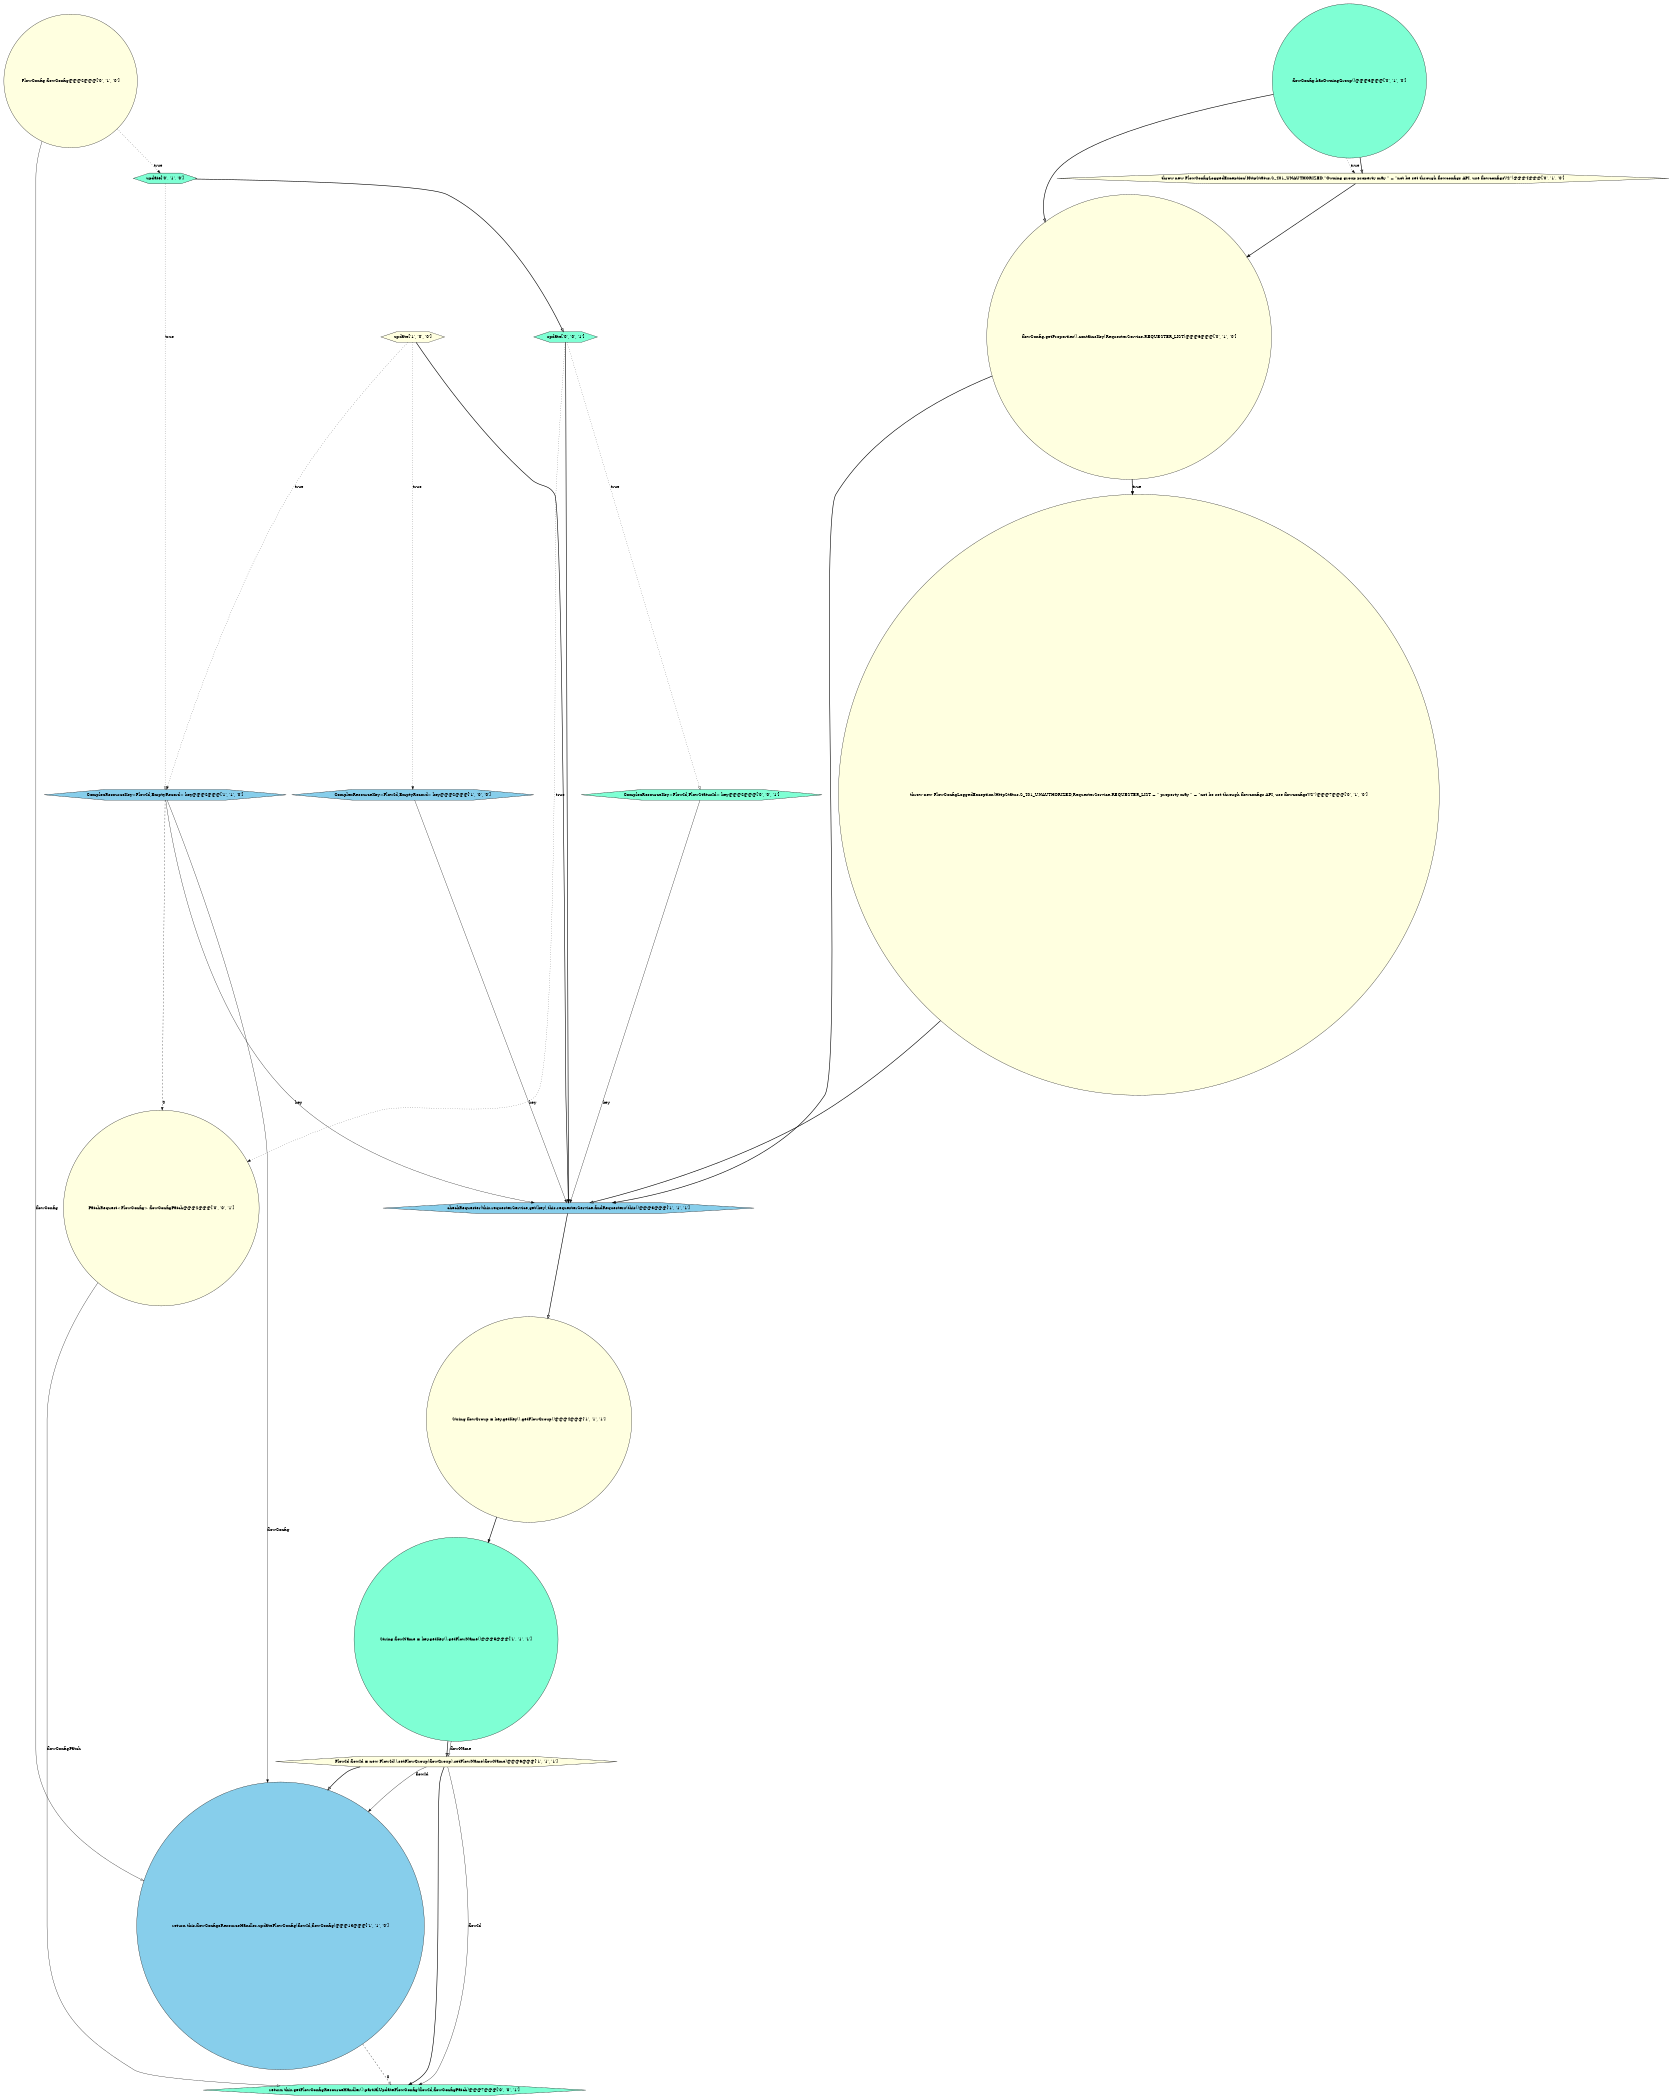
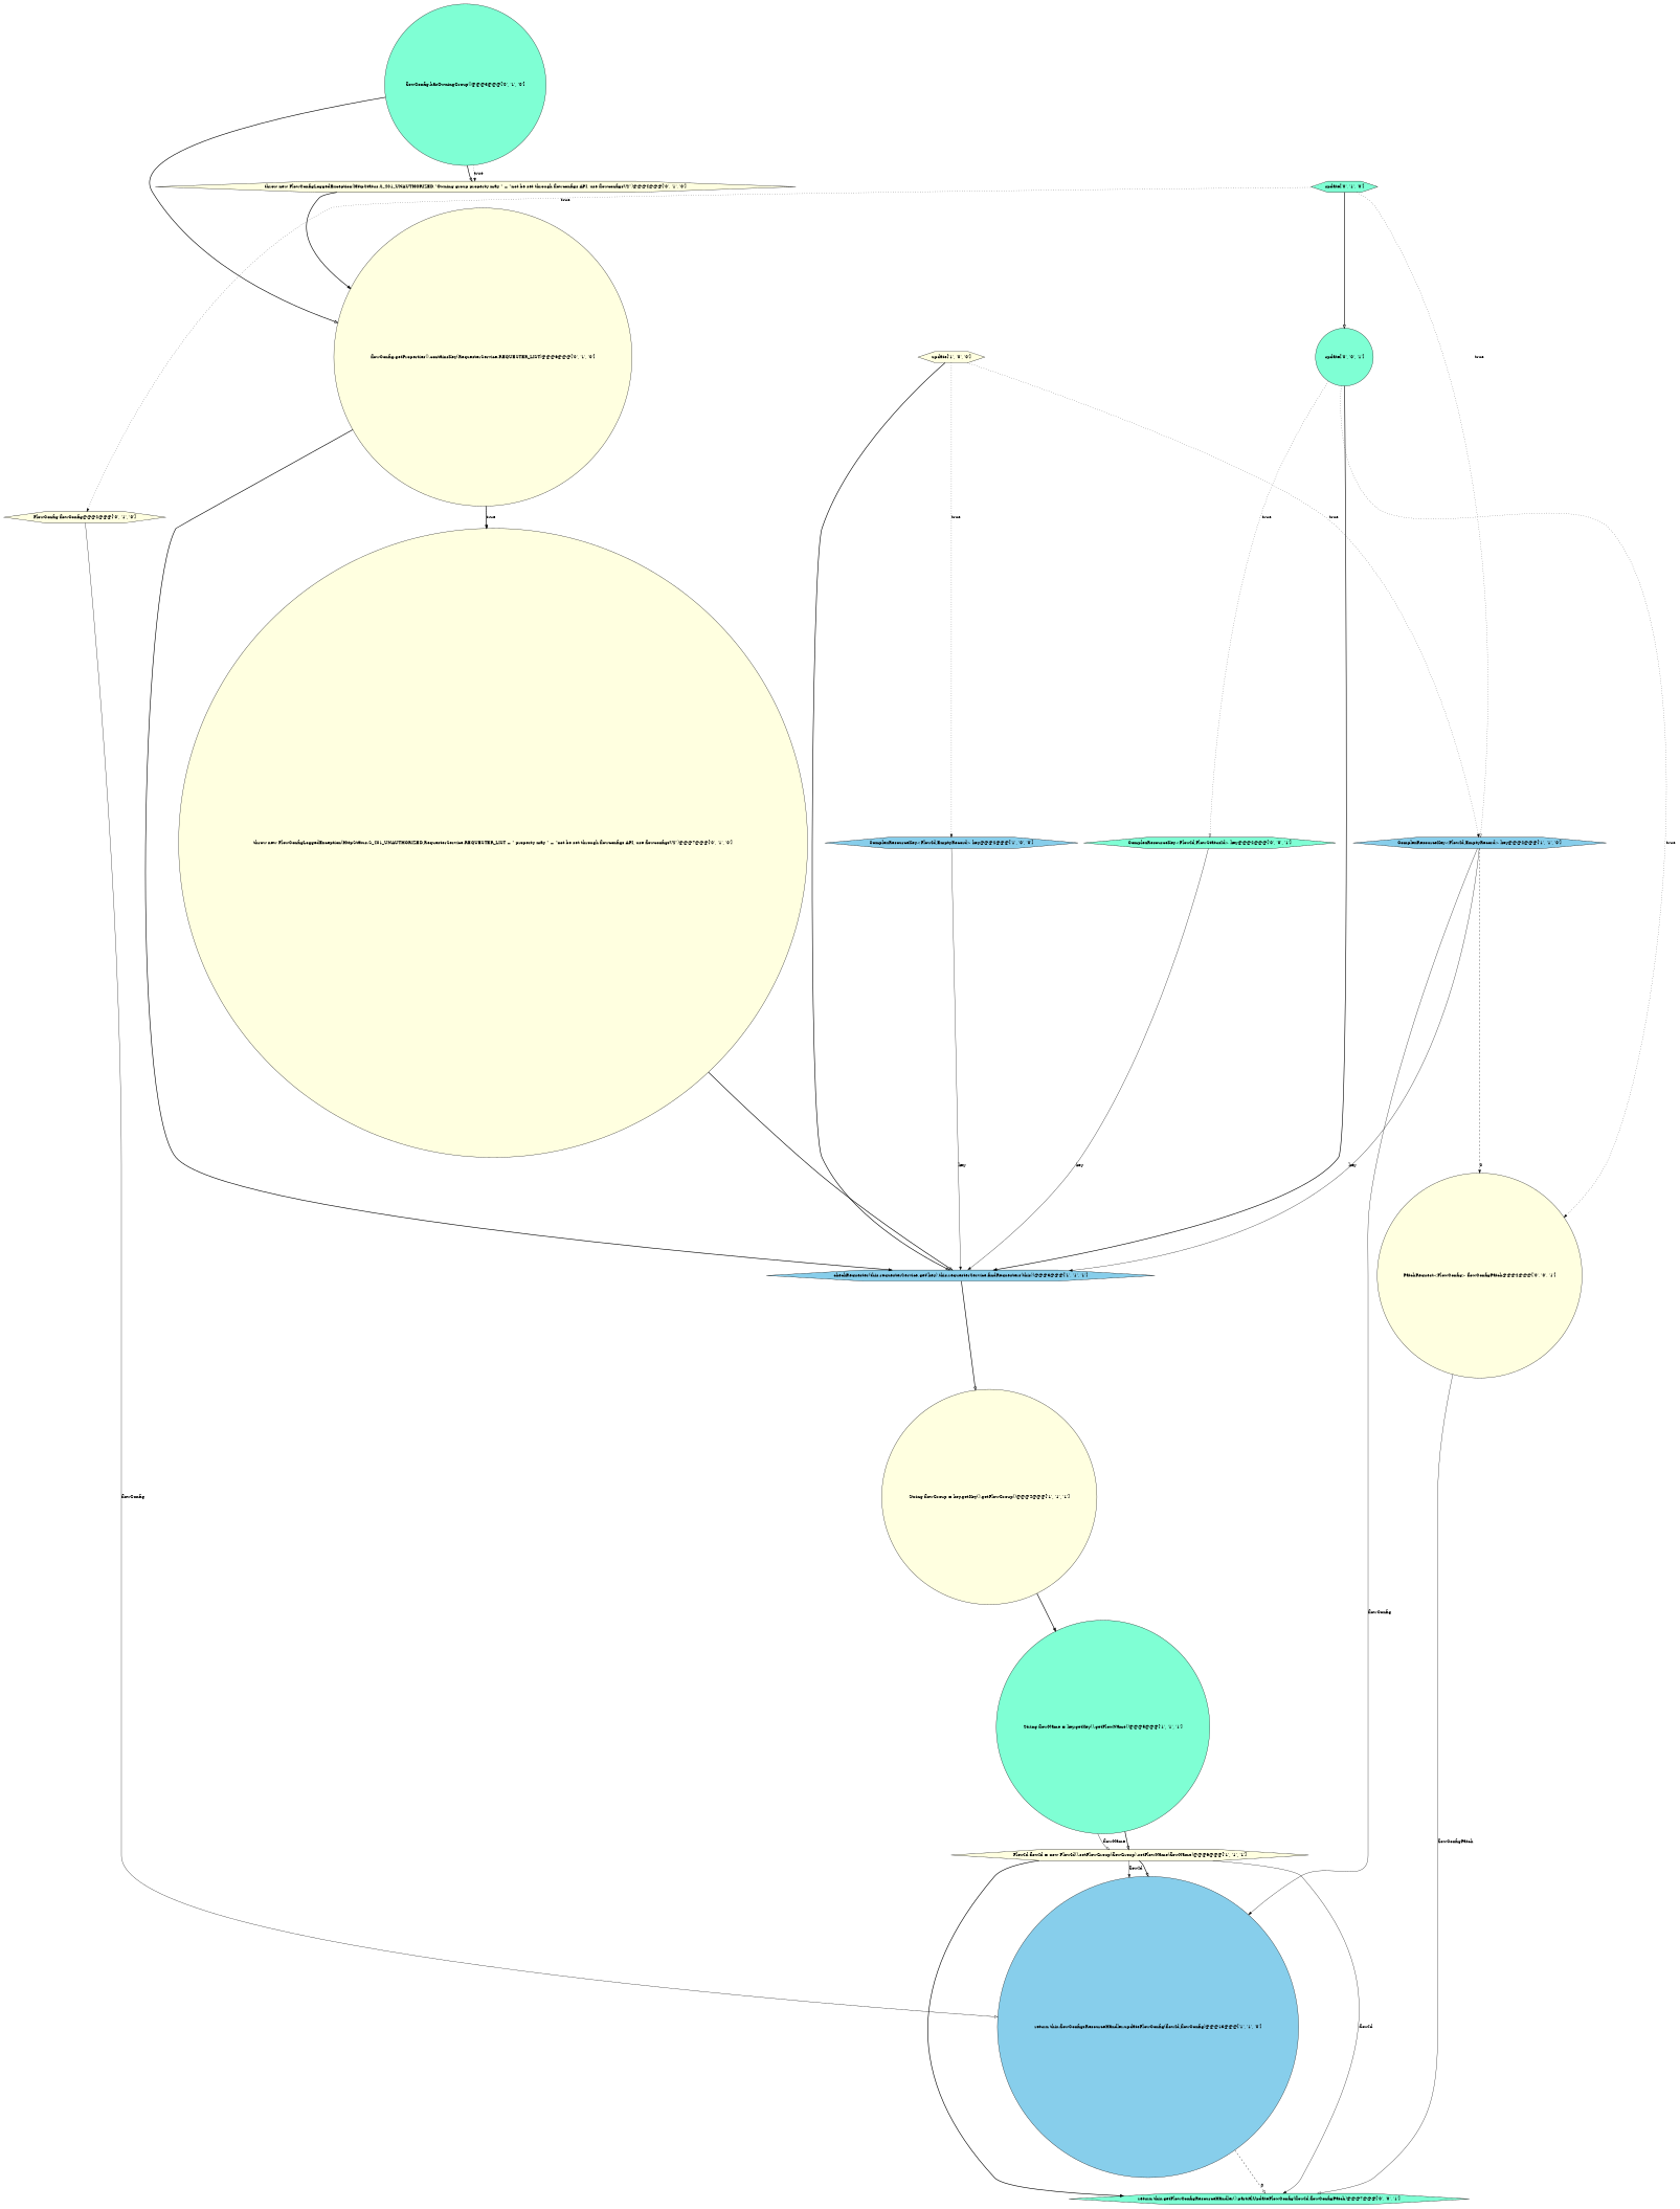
  digraph {
    node [fillcolor=lightyellow shape=hexagon style=filled]
    edge [arrowhead=normal style=bold]
    n1 [fillcolor=skyblue label="checkRequester(this.requesterService,get(key),this.requesterService.findRequesters(this))@@@3@@@['1', '1', '1']"]
    n2 [label="String flowGroup = key.getKey().getFlowGroup()@@@4@@@['1', '1', '1']" shape=circle]
    n3 [fillcolor=aquamarine label="String flowName = key.getKey().getFlowName()@@@5@@@['1', '1', '1']" shape=circle]
    n4 [fillcolor=skyblue label="ComplexResourceKey<FlowId,EmptyRecord> key@@@2@@@['1', '0', '0']"]
    n5 [fillcolor=skyblue label="return this.flowConfigsResourceHandler.updateFlowConfig(flowId,flowConfig)@@@13@@@['1', '1', '0']" shape=circle]
    n6 [fillcolor=aquamarine label="return this.getFlowConfigResourceHandler().partialUpdateFlowConfig(flowId,flowConfigPatch)@@@7@@@['0', '0', '1']"]
    n7 [label="update['1', '0', '0']"]
    n8 [fillcolor=skyblue label="ComplexResourceKey<FlowId,EmptyRecord> key@@@2@@@['1', '1', '0']"]
    n9 [label="PatchRequest<FlowConfig> flowConfigPatch@@@2@@@['0', '0', '1']" shape=circle]
-   n10 [label="FlowConfig flowConfig@@@2@@@['0', '1', '0']" shape=circle]
+   n10 [label="FlowConfig flowConfig@@@2@@@['0', '1', '0']"]
    n11 [fillcolor=aquamarine label="update['0', '1', '0']"]
-   n12 [fillcolor=aquamarine label="update['0', '0', '1']"]
+   n12 [fillcolor=aquamarine label="update['0', '0', '1']" shape=circle]
    n13 [fillcolor=aquamarine label="flowConfig.hasOwningGroup()@@@3@@@['0', '1', '0']" shape=circle]
    n14 [label="flowConfig.getProperties().containsKey(RequesterService.REQUESTER_LIST)@@@6@@@['0', '1', '0']" shape=circle]
    n15 [label="throw new FlowConfigLoggedException(HttpStatus.S_401_UNAUTHORIZED,\"Owning group property may \" + \"not be set through flowconfigs API, use flowconfigsV2\")@@@4@@@['0', '1', '0']"]
    n16 [label="FlowId flowId = new FlowId().setFlowGroup(flowGroup).setFlowName(flowName)@@@6@@@['1', '1', '1']"]
    n17 [label="throw new FlowConfigLoggedException(HttpStatus.S_401_UNAUTHORIZED,RequesterService.REQUESTER_LIST + \" property may \" + \"not be set through flowconfigs API, use flowconfigsV2\")@@@7@@@['0', '1', '0']" shape=circle]
    n18 [fillcolor=aquamarine label="ComplexResourceKey<FlowId,FlowStatusId> key@@@2@@@['0', '0', '1']"]
    n1 -> n2 [arrowhead=onormal]
    n2 -> n3
    n3 -> n16 [arrowhead=onormal label=flowName style=solid]
    n3 -> n16 [arrowhead=onormal]
    n4 -> n1 [label=key style=solid]
    n5 -> n6 [arrowhead=onormal label=0 style=dashed]
    n7 -> n1 [arrowhead=onormal]
    n7 -> n4 [label=true style=dotted]
    n7 -> n8 [label=true style=dotted]
    n8 -> n1 [label=key style=solid]
    n8 -> n5 [label=flowConfig style=solid]
    n8 -> n9 [label=0 style=dashed]
    n9 -> n6 [arrowhead=onormal label=flowConfigPatch style=solid]
    n10 -> n5 [arrowhead=onormal label=flowConfig style=solid]
    n11 -> n8 [arrowhead=onormal label=true style=dotted]
-   n10 -> n11 [label=true style=dotted]
+   n11 -> n10 [label=true style=dotted]
    n11 -> n12 [arrowhead=onormal]
    n12 -> n1
    n12 -> n9 [label=true style=dotted]
    n12 -> n18 [arrowhead=onormal label=true style=dotted]
    n13 -> n14 [arrowhead=onormal]
    n13 -> n15 [arrowhead=onormal]
    n13 -> n15 [label=true style=dotted]
    n14 -> n1
    n14 -> n17 [label=true style=dotted]
    n14 -> n17 [arrowhead=onormal]
    n15 -> n14
    n16 -> n5 [arrowhead=onormal]
    n16 -> n5 [label=flowId style=solid]
    n16 -> n6
    n16 -> n6 [label=flowId style=solid]
    n17 -> n1 [arrowhead=onormal]
    n18 -> n1 [label=key style=solid]
  }
